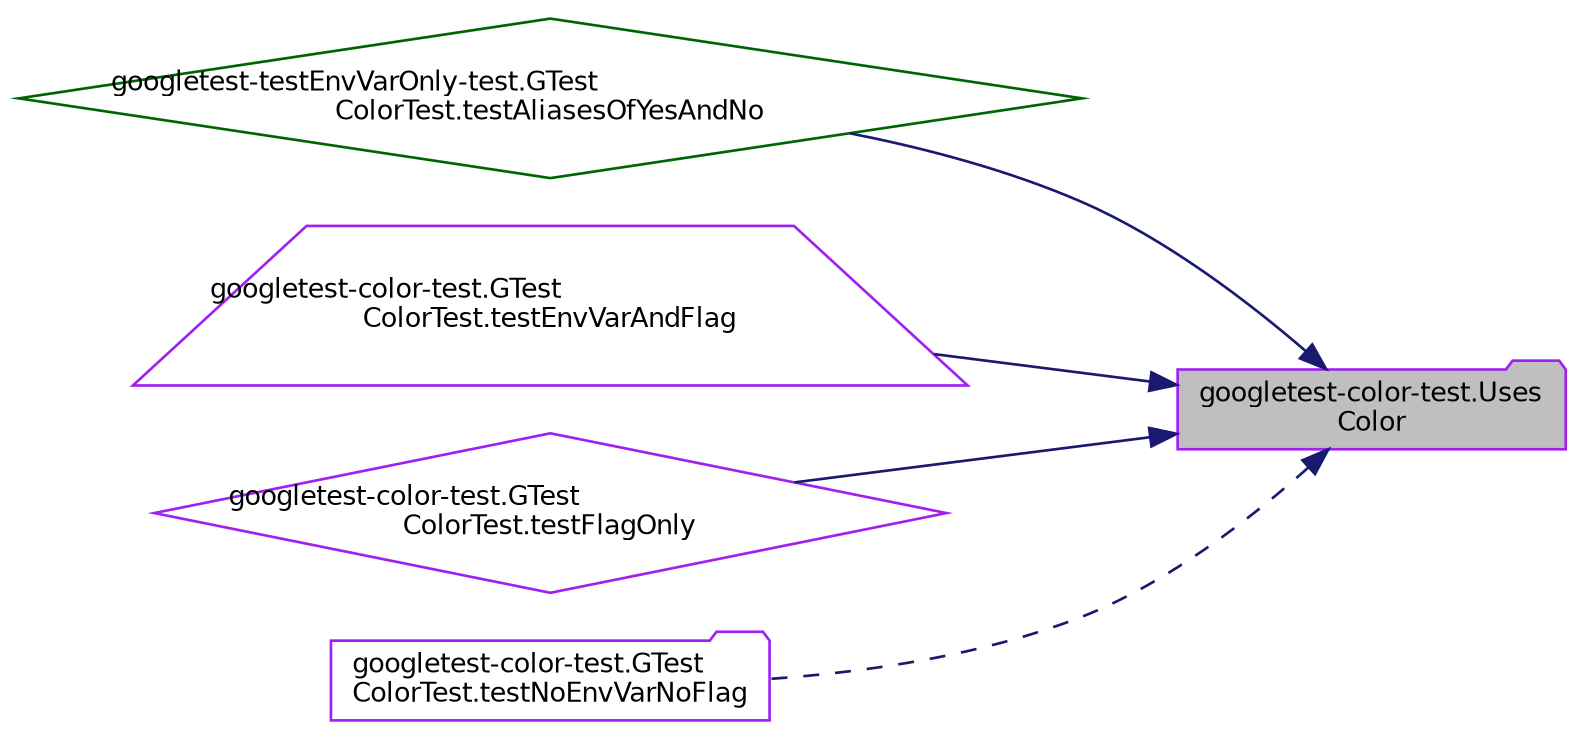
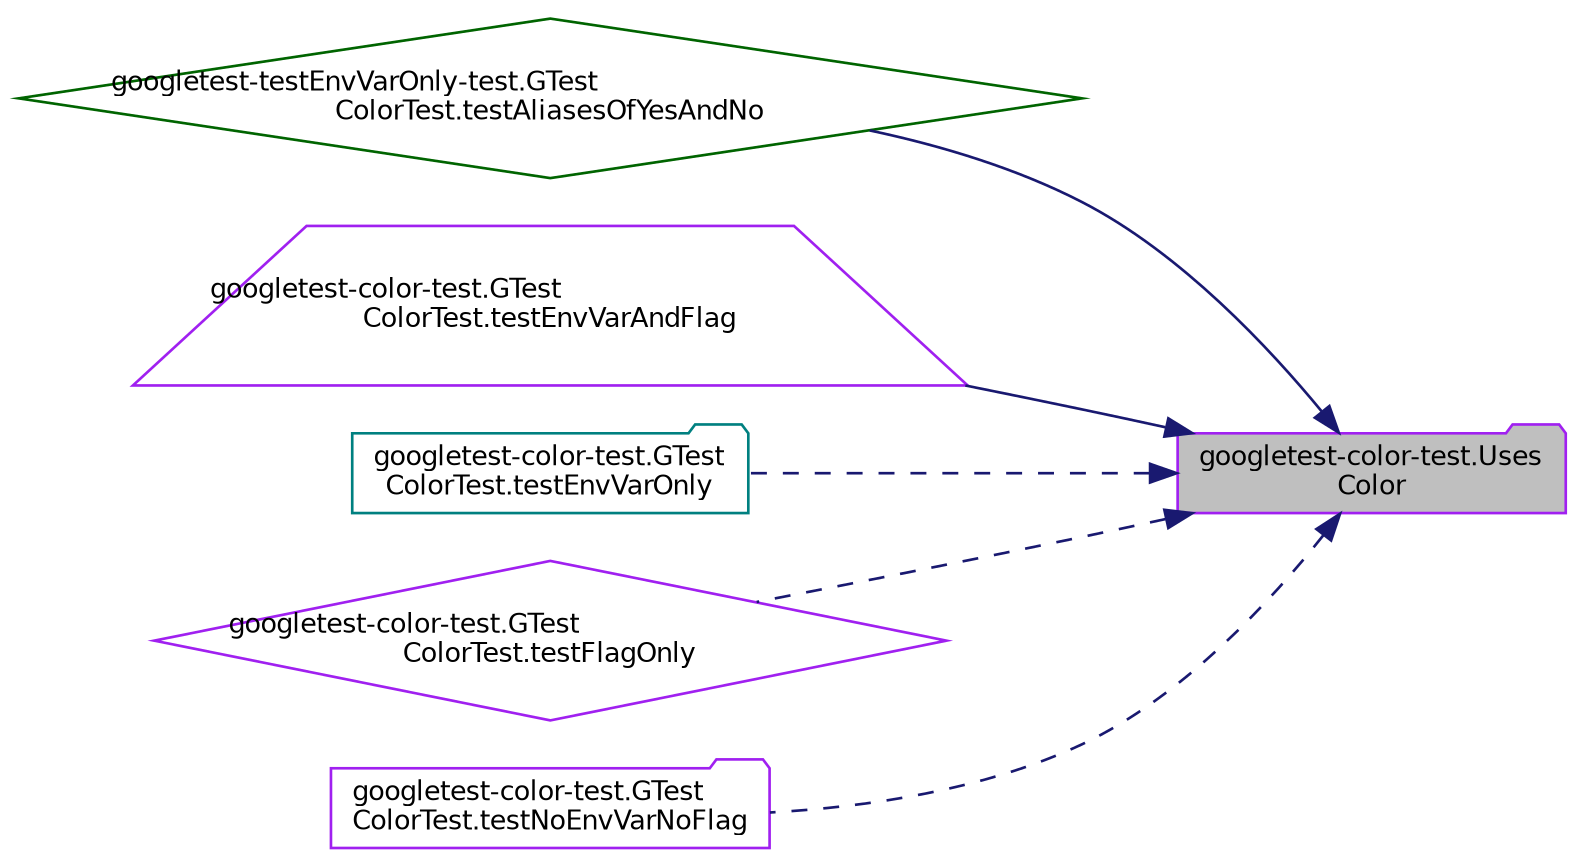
  digraph {
    rankdir=RL
    node [color=purple fontname=Helvetica fontsize=10 shape=folder]
    edge [color=midnightblue dir=back fontname=Helvetica fontsize=10 labelfontname=Helvetica labelfontsize=10 style=dashed]
    n1 [fillcolor=grey75 fontcolor=black height=0.2 label="googletest-color-test.Uses\lColor" style=filled width=0.4]
    n2 [color=darkgreen height=0.2 label="googletest-testEnvVarOnly-test.GTest\lColorTest.testAliasesOfYesAndNo" shape=diamond width=0.4]
    n3 [height=0.2 label="googletest-color-test.GTest\lColorTest.testEnvVarAndFlag" shape=trapezium width=0.4]
+   n4 [color=teal height=0.2 label="googletest-color-test.GTest\lColorTest.testEnvVarOnly" width=0.4]
    n5 [height=0.2 label="googletest-color-test.GTest\lColorTest.testFlagOnly" shape=diamond width=0.4]
    n6 [height=0.2 label="googletest-color-test.GTest\lColorTest.testNoEnvVarNoFlag" width=0.4]
    n1 -> n2 [style=solid]
    n1 -> n3 [style=solid]
-   n1 -> n5 [style=solid]
+   n1 -> n4
+   n1 -> n5
    n1 -> n6
  }
